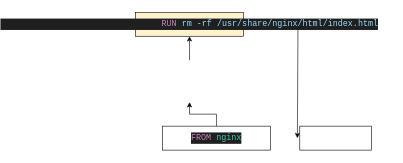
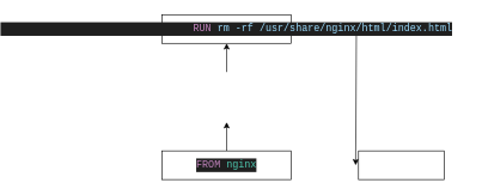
  <mxCell id="0" />
  <mxCell id="1" parent="0" />
  <mxCell id="2" value="" style="edgeStyle=orthogonalEdgeStyle;rounded=0;orthogonalLoop=1;jettySize=auto;html=1;" parent="1" source="3" target="5" edge="1"><mxGeometry relative="1" as="geometry" /></mxCell>
- <mxCell id="3" value="&lt;div style=&quot;color: rgb(204, 204, 204); background-color: rgb(31, 31, 31); font-family: Consolas, &amp;quot;Courier New&amp;quot;, monospace; font-size: 14px; line-height: 19px; white-space: pre;&quot;&gt;&lt;span style=&quot;color: #c586c0;&quot;&gt;FROM&lt;/span&gt; &lt;span style=&quot;color: #4ec9b0;&quot;&gt;nginx&lt;/span&gt;&lt;/div&gt;" style="rounded=0;whiteSpace=wrap;html=1;" parent="1" vertex="1"><mxGeometry x="65" y="210" width="180" height="40" as="geometry" /></mxCell>
+ <mxCell id="3" value="&lt;div style=&quot;color: rgb(204, 204, 204); background-color: rgb(31, 31, 31); font-family: Consolas, &amp;quot;Courier New&amp;quot;, monospace; font-size: 14px; line-height: 19px; white-space: pre;&quot;&gt;&lt;span style=&quot;color: #c586c0;&quot;&gt;FROM&lt;/span&gt; &lt;span style=&quot;color: #4ec9b0;&quot;&gt;nginx&lt;/span&gt;&lt;/div&gt;" style="rounded=0;whiteSpace=wrap;html=1;" parent="1" vertex="1"><mxGeometry x="20" y="210" width="180" height="40" as="geometry" /></mxCell>
  <mxCell id="4" style="edgeStyle=orthogonalEdgeStyle;rounded=0;orthogonalLoop=1;jettySize=auto;html=1;entryX=0.5;entryY=1;entryDx=0;entryDy=0;" parent="1" source="5" target="7" edge="1"><mxGeometry relative="1" as="geometry" /></mxCell>
  <mxCell id="5" value="" style="shape=image;html=1;verticalAlign=top;verticalLabelPosition=bottom;labelBackgroundColor=#ffffff;imageAspect=0;aspect=fixed;image=https://cdn1.iconfinder.com/data/icons/unicons-line-vol-3/24/docker-128.png" parent="1" vertex="1"><mxGeometry x="75" y="100" width="70" height="70" as="geometry" /></mxCell>
  <mxCell id="6" style="edgeStyle=orthogonalEdgeStyle;rounded=0;orthogonalLoop=1;jettySize=auto;html=1;" parent="1" source="7" edge="1"><mxGeometry relative="1" as="geometry"><mxPoint x="290" y="230" as="targetPoint" /><Array as="points"><mxPoint x="291" y="40" /></Array></mxGeometry></mxCell>
- <mxCell id="7" value="&lt;div style=&quot;color: rgb(204, 204, 204); background-color: rgb(31, 31, 31); font-family: Consolas, &amp;quot;Courier New&amp;quot;, monospace; font-size: 14px; line-height: 19px; white-space: pre;&quot;&gt;&lt;span style=&quot;white-space: pre;&quot;&gt;&#09;&lt;/span&gt;&lt;span style=&quot;white-space: pre;&quot;&gt;&#09;&lt;/span&gt;&lt;span style=&quot;white-space: pre;&quot;&gt;&#09;&lt;/span&gt;&lt;span style=&quot;white-space: pre;&quot;&gt;&#09;&lt;/span&gt;&lt;span style=&quot;color: rgb(197, 134, 192);&quot;&gt;RUN&lt;/span&gt; &lt;span style=&quot;color: rgb(156, 220, 254);&quot;&gt;rm&lt;/span&gt; &lt;span style=&quot;color: rgb(156, 220, 254);&quot;&gt;-rf&lt;/span&gt; &lt;span style=&quot;color: rgb(156, 220, 254);&quot;&gt;/usr/share/nginx/html/index.html&lt;/span&gt;&lt;/div&gt;" style="rounded=0;whiteSpace=wrap;html=1;fillColor=#fff2cc;" parent="1" vertex="1"><mxGeometry x="20" y="20" width="180" height="40" as="geometry" /></mxCell>
+ <mxCell id="7" value="&lt;div style=&quot;color: rgb(204, 204, 204); background-color: rgb(31, 31, 31); font-family: Consolas, &amp;quot;Courier New&amp;quot;, monospace; font-size: 14px; line-height: 19px; white-space: pre;&quot;&gt;&lt;span style=&quot;white-space: pre;&quot;&gt;&#09;&lt;/span&gt;&lt;span style=&quot;white-space: pre;&quot;&gt;&#09;&lt;/span&gt;&lt;span style=&quot;white-space: pre;&quot;&gt;&#09;&lt;/span&gt;&lt;span style=&quot;white-space: pre;&quot;&gt;&#09;&lt;/span&gt;&lt;span style=&quot;color: rgb(197, 134, 192);&quot;&gt;RUN&lt;/span&gt; &lt;span style=&quot;color: rgb(156, 220, 254);&quot;&gt;rm&lt;/span&gt; &lt;span style=&quot;color: rgb(156, 220, 254);&quot;&gt;-rf&lt;/span&gt; &lt;span style=&quot;color: rgb(156, 220, 254);&quot;&gt;/usr/share/nginx/html/index.html&lt;/span&gt;&lt;/div&gt;" style="rounded=0;whiteSpace=wrap;html=1;" parent="1" vertex="1"><mxGeometry x="20" y="20" width="180" height="40" as="geometry" /></mxCell>
  <mxCell id="8" value="" style="rounded=0;whiteSpace=wrap;html=1;" parent="1" vertex="1"><mxGeometry x="294" y="210" width="120" height="40" as="geometry" /></mxCell>
  <mxCell id="9" value="" style="shape=image;html=1;verticalAlign=top;verticalLabelPosition=bottom;labelBackgroundColor=#ffffff;imageAspect=0;aspect=fixed;image=https://cdn1.iconfinder.com/data/icons/unicons-line-vol-3/24/docker-128.png" parent="1" vertex="1"><mxGeometry x="374" y="110" width="70" height="70" as="geometry" /></mxCell>
